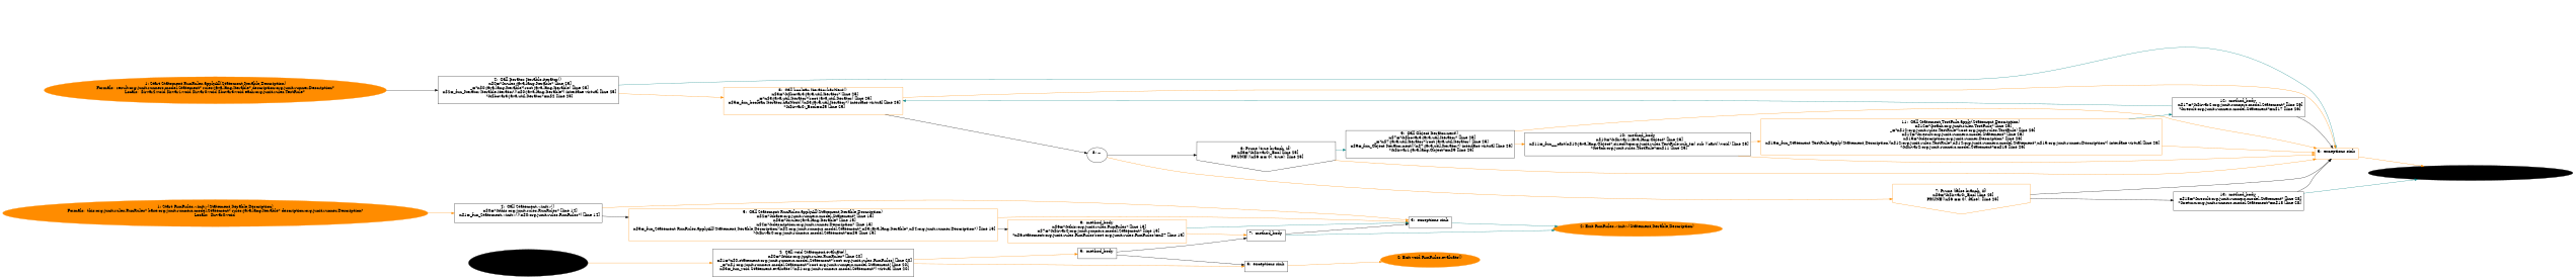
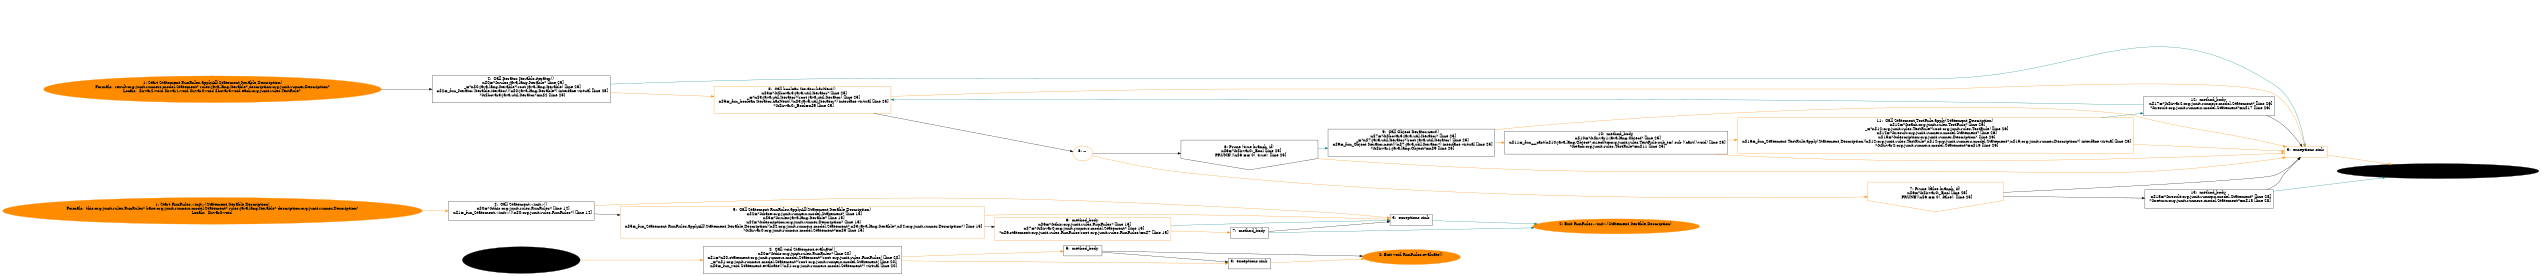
  digraph {
    rankdir=LR
    node [color=black shape=box]
    edge [color=darkorange]
    n1 [color=darkorange label="1: Start RunRules.<init>(Statement,Iterable,Description)\nFormals:  this:org.junit.rules.RunRules* base:org.junit.runners.model.Statement* rules:java.lang.Iterable* description:org.junit.runner.Description*\nLocals:  $irvar0:void \n  " style=filled shape=""]
    n2 [label="4:  Call Statement.<init>() \n   n$0=*&this:org.junit.rules.RunRules* [line 14]\n  n$1=_fun_Statement.<init>()(n$0:org.junit.rules.RunRules*) [line 14]\n "]
    n3 [label="3:  exceptions sink \n  "]
    n4 [color=darkorange label="5:  Call Statement RunRules.applyAll(Statement,Iterable,Description) \n   n$2=*&base:org.junit.runners.model.Statement* [line 15]\n  n$3=*&rules:java.lang.Iterable* [line 15]\n  n$4=*&description:org.junit.runner.Description* [line 15]\n  n$5=_fun_Statement RunRules.applyAll(Statement,Iterable,Description)(n$2:org.junit.runners.model.Statement*,n$3:java.lang.Iterable*,n$4:org.junit.runner.Description*) [line 15]\n  *&$irvar0:org.junit.runners.model.Statement*=n$5 [line 15]\n "]
    n5 [color=darkorange label="2: Exit RunRules.<init>(Statement,Iterable,Description) \n  " style=filled shape=""]
    n6 [color=darkorange label="6:  method_body \n   n$6=*&this:org.junit.rules.RunRules* [line 15]\n  n$7=*&$irvar0:org.junit.runners.model.Statement* [line 15]\n  *n$6.statement:org.junit.rules.RunRules(root org.junit.rules.RunRules)=n$7 [line 15]\n "]
    n7 [label="7:  method_body \n  "]
    n8 [color=darkorange label="1: Start Statement RunRules.applyAll(Statement,Iterable,Description)\nFormals:  result:org.junit.runners.model.Statement* rules:java.lang.Iterable* description:org.junit.runner.Description*\nLocals:  $irvar2:void $irvar1:void $irvar0:void $bcvar3:void each:org.junit.rules.TestRule* \n  " style=filled shape=""]
    n9 [label="4:  Call Iterator Iterable.iterator() \n   n$0=*&rules:java.lang.Iterable* [line 25]\n  _=*n$0:java.lang.Iterable*(root java.lang.Iterable) [line 25]\n  n$2=_fun_Iterator Iterable.iterator()(n$0:java.lang.Iterable*) interface virtual [line 25]\n  *&$bcvar3:java.util.Iterator*=n$2 [line 25]\n "]
    n10 [color=darkorange label="3:  exceptions sink \n  "]
    n11 [color=darkorange label="5:  Call boolean Iterator.hasNext() \n   n$3=*&$bcvar3:java.util.Iterator* [line 25]\n  _=*n$3:java.util.Iterator*(root java.util.Iterator) [line 25]\n  n$5=_fun_boolean Iterator.hasNext()(n$3:java.util.Iterator*) interface virtual [line 25]\n  *&$irvar0:_Bool=n$5 [line 25]\n "]
    n12 [label="2: Exit Statement RunRules.applyAll(Statement,Iterable,Description) \n  " style=filled shape=""]
-   n13 [label="8: + \n  " shape=""]
+   n13 [color=darkorange label="8: + \n  " shape=""]
    n14 [label="6: Prune (true branch, if) \n   n$6=*&$irvar0:_Bool [line 25]\n  PRUNE(!(n$6 == 0), true); [line 25]\n " shape=invhouse]
    n15 [color=darkorange label="7: Prune (false branch, if) \n   n$6=*&$irvar0:_Bool [line 25]\n  PRUNE((n$6 == 0), false); [line 25]\n " shape=invhouse]
    n16 [label="9:  Call Object Iterator.next() \n   n$7=*&$bcvar3:java.util.Iterator* [line 25]\n  _=*n$7:java.util.Iterator*(root java.util.Iterator) [line 25]\n  n$9=_fun_Object Iterator.next()(n$7:java.util.Iterator*) interface virtual [line 25]\n  *&$irvar1:java.lang.Object*=n$9 [line 25]\n "]
    n17 [label="13:  method_body \n   n$18=*&result:org.junit.runners.model.Statement* [line 28]\n  *&return:org.junit.runners.model.Statement*=n$18 [line 28]\n "]
    n18 [label="10:  method_body \n   n$10=*&$irvar1:java.lang.Object* [line 25]\n  n$11=_fun___cast(n$10:java.lang.Object*,sizeof(t=org.junit.rules.TestRule;sub_t=( sub )(cast)):void) [line 25]\n  *&each:org.junit.rules.TestRule*=n$11 [line 25]\n "]
    n19 [color=darkorange label="11:  Call Statement TestRule.apply(Statement,Description) \n   n$12=*&each:org.junit.rules.TestRule* [line 26]\n  _=*n$12:org.junit.rules.TestRule*(root org.junit.rules.TestRule) [line 26]\n  n$14=*&result:org.junit.runners.model.Statement* [line 26]\n  n$15=*&description:org.junit.runner.Description* [line 26]\n  n$16=_fun_Statement TestRule.apply(Statement,Description)(n$12:org.junit.rules.TestRule*,n$14:org.junit.runners.model.Statement*,n$15:org.junit.runner.Description*) interface virtual [line 26]\n  *&$irvar2:org.junit.runners.model.Statement*=n$16 [line 26]\n "]
    n20 [label="12:  method_body \n   n$17=*&$irvar2:org.junit.runners.model.Statement* [line 26]\n  *&result:org.junit.runners.model.Statement*=n$17 [line 26]\n "]
    n21 [label="1: Start void RunRules.evaluate()\nFormals:  this:org.junit.rules.RunRules*\nLocals:  \n  " style=filled shape=""]
    n22 [label="4:  Call void Statement.evaluate() \n   n$0=*&this:org.junit.rules.RunRules* [line 20]\n  n$1=*n$0.statement:org.junit.runners.model.Statement*(root org.junit.rules.RunRules) [line 20]\n  _=*n$1:org.junit.runners.model.Statement*(root org.junit.runners.model.Statement) [line 20]\n  n$3=_fun_void Statement.evaluate()(n$1:org.junit.runners.model.Statement*) virtual [line 20]\n "]
    n23 [label="3:  exceptions sink \n  "]
    n24 [label="5:  method_body \n  "]
    n25 [color=darkorange label="2: Exit void RunRules.evaluate() \n  " style=filled shape=""]
    n1 -> n2
    n2 -> n3
    n2 -> n4 [color=black]
    n3 -> n5 [color=teal]
    n4 -> n3
    n4 -> n6 [color=black]
    n6 -> n3 [color=teal]
    n6 -> n7
    n7 -> n3 [color=black]
    n7 -> n5 [color=teal]
    n8 -> n9 [color=black]
    n9 -> n10 [color=teal]
    n9 -> n11
    n10 -> n12
    n11 -> n10
    n11 -> n13 [color=black]
    n13 -> n14 [color=black]
    n13 -> n15
    n14 -> n10
    n14 -> n16 [color=teal]
    n15 -> n10 [color=black]
    n15 -> n17 [color=black]
    n16 -> n10
    n16 -> n18
    n17 -> n10 [color=black]
    n17 -> n12 [color=teal]
    n18 -> n10
    n18 -> n19
    n19 -> n10
    n19 -> n20 [color=teal]
    n20 -> n10 [color=black]
    n20 -> n11 [color=teal]
    n21 -> n22
    n22 -> n23
    n22 -> n24
    n23 -> n25
    n24 -> n23 [color=black]
-   n24 -> n7 [color=black]
+   n24 -> n25 [color=black]
  }
